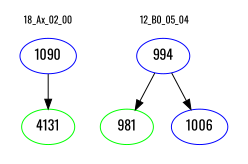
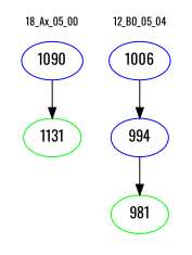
  digraph {
    fontname=Oswald
    node [color=blue fontname=Oswald]
    edge [color=black fontname=Oswald]
    n1 [label=1090]
-   n2 [color=green label=4131]
+   n2 [color=green label=1131]
    n3 [label=994]
    n4 [color=green label=981]
    n5 [label=1006]
    subgraph cluster_1 {
      color=white
      fontsize=10
-     label="18_Ax_02_00"
+     label="18_Ax_05_00"
      n1
      n2
    }
    subgraph cluster_2 {
      color=white
      fontsize=10
      label="12_B0_05_04"
      n3
      n4
      n5
    }
    n1 -> n2
    n3 -> n4
-   n3 -> n5
+   n5 -> n3
  }
